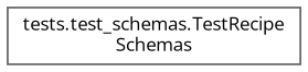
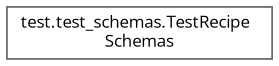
  digraph {
    rankdir=LR
    fontname="Open Sans"
-   n1 [color=grey40 fillcolor=white fontname="Open Sans" fontsize=10 height=0.2 label="tests.test_schemas.TestRecipe\lSchemas" shape=box style=filled width=0.4]
+   n1 [color=grey40 fillcolor=white fontname="Open Sans" fontsize=10 height=0.2 label="test.test_schemas.TestRecipe\lSchemas" shape=box style=filled width=0.4]
  }
